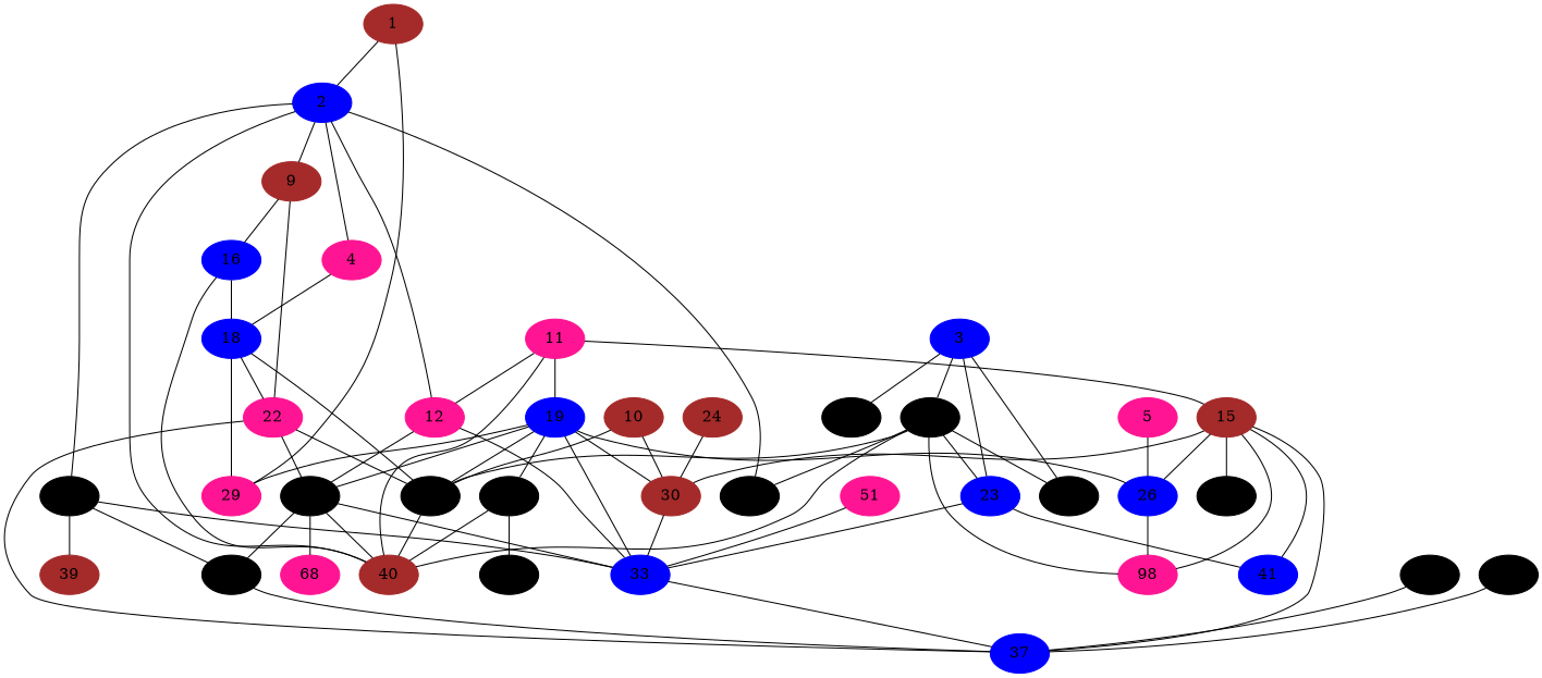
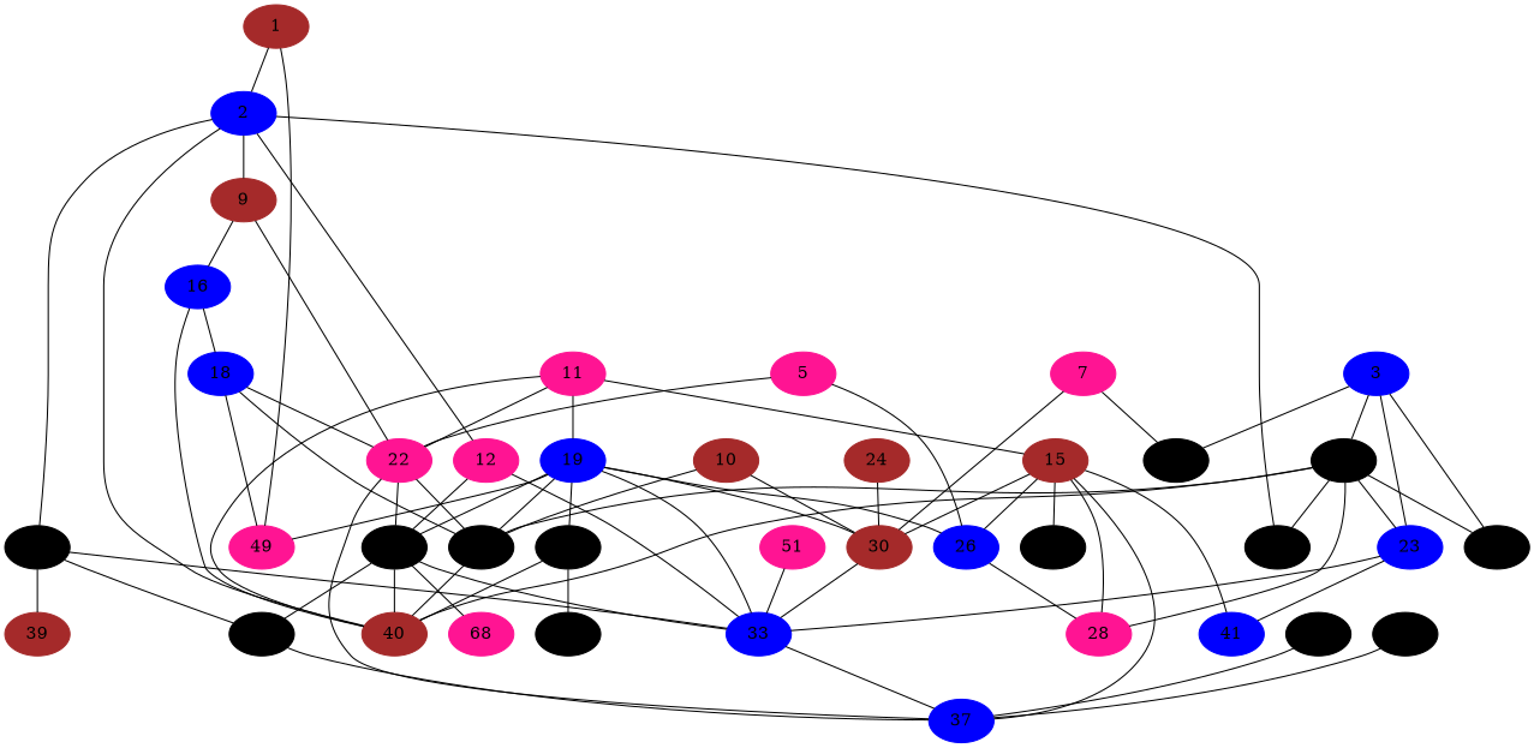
  graph {
    node [color=black style=filled]
    edge [weight=1.0]
    1 [color=brown]
    2 [color=blue]
-   29 [color=deeppink]
-   4 [color=deeppink]
+   29 [color=deeppink label=49]
    8
    9 [color=brown]
    12 [color=deeppink]
    17
    40 [color=brown]
    18 [color=blue]
    22 [color=deeppink]
    16 [color=blue]
    25
    33 [color=blue]
    35
    39 [color=brown]
    3 [color=blue]
    6
    13
    23 [color=blue]
    32
-   28 [color=deeppink label=98]
+   28 [color=deeppink]
    34
    41 [color=blue]
    5 [color=deeppink]
    26 [color=blue]
    37 [color=blue]
+   7 [color=deeppink]
    30 [color=brown]
    10 [color=brown]
    11 [color=deeppink]
    15 [color=brown]
    19 [color=blue]
    36
    20
    n36 [color=deeppink label=68]
    14
    27
    21
    24 [color=brown]
    n41 [color=deeppink label=51]
    1 -- 2
    1 -- 29
-   2 -- 4
    2 -- 8
    2 -- 9 [weight=2.0]
    2 -- 12
    2 -- 17
    2 -- 40
-   4 -- 18
    9 -- 22
    9 -- 16
    12 -- 25
    12 -- 33
    17 -- 33
    17 -- 35
    17 -- 39
    18 -- 29
    18 -- 22
    18 -- 34
    22 -- 25
    22 -- 34
    22 -- 37
    16 -- 40
    16 -- 18
    25 -- 40
    25 -- 33
    25 -- 35
    25 -- n36
    33 -- 37
    35 -- 37
    3 -- 6
    3 -- 13
    3 -- 23
    3 -- 32
    6 -- 8
    6 -- 40
    6 -- 13
    6 -- 23
    6 -- 28
    6 -- 34
    23 -- 33
    23 -- 41
    34 -- 40
+   5 -- 22
    5 -- 26
    26 -- 28
+   7 -- 32
+   7 -- 30
    30 -- 33
    10 -- 34
    10 -- 30
    11 -- 40
-   11 -- 12
+   11 -- 22
    11 -- 15
    11 -- 19 [weight=2.0]
    15 -- 28
    15 -- 41
    15 -- 26
    15 -- 37
    15 -- 30
    15 -- 36
    19 -- 29
    19 -- 25
    19 -- 33
    19 -- 34
    19 -- 26
    19 -- 30
    19 -- 20
    20 -- 40
    20 -- 27
    14 -- 37
    21 -- 37
    24 -- 30
    n41 -- 33
  }
